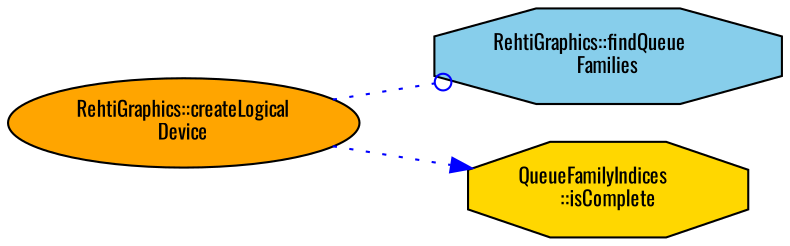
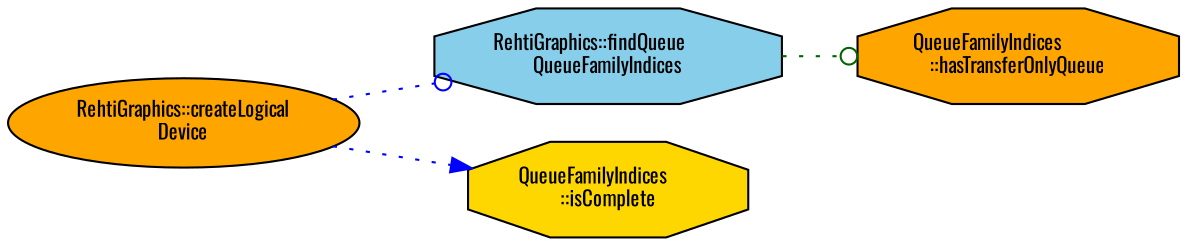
  digraph {
    fontname=Oswald
    rankdir=LR
    node [color=black fillcolor=orange fontname=Oswald fontsize=10 shape=octagon style=filled]
    edge [arrowhead=odot color=blue fontname=Oswald fontsize=10 labelfontname=Helvetica labelfontsize=10 style=dotted]
    n1 [fontcolor=black height=0.2 label="RehtiGraphics::createLogical\lDevice" shape=ellipse width=0.4]
-   n2 [fillcolor=skyblue height=0.2 label="RehtiGraphics::findQueue\lFamilies" width=0.4]
+   n2 [fillcolor=skyblue height=0.2 label="RehtiGraphics::findQueue\lQueueFamilyIndices" width=0.4]
    n3 [fillcolor=gold height=0.2 label="QueueFamilyIndices\l::isComplete" width=0.4]
+   n4 [height=0.2 label="QueueFamilyIndices\l::hasTransferOnlyQueue" width=0.4]
    n1 -> n2
    n1 -> n3 [arrowhead=normal]
+   n2 -> n4 [color=darkgreen]
  }
